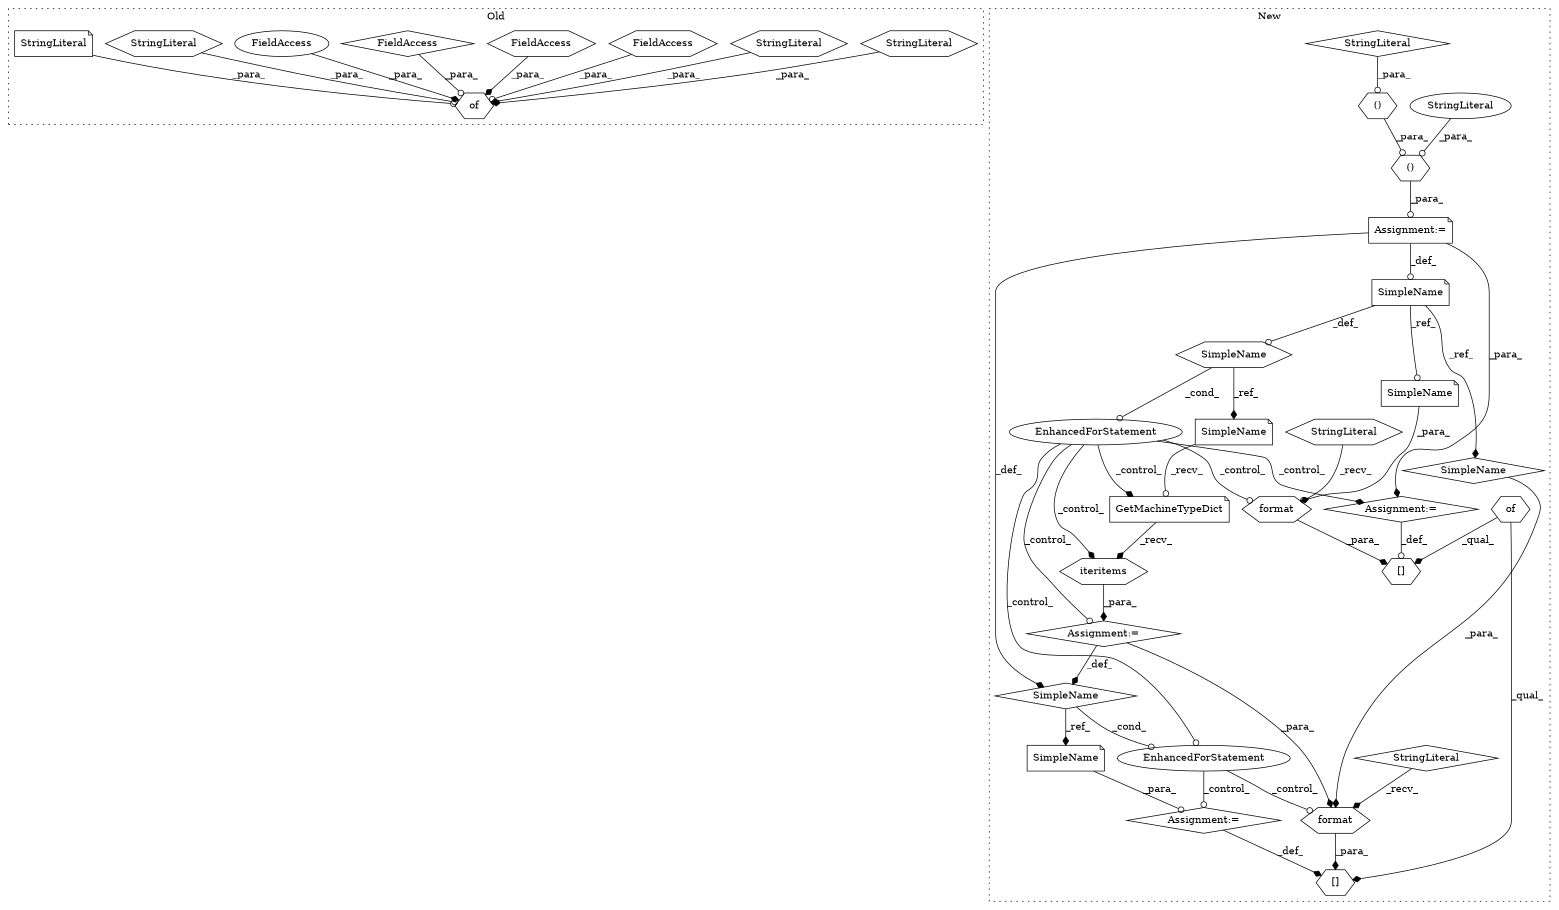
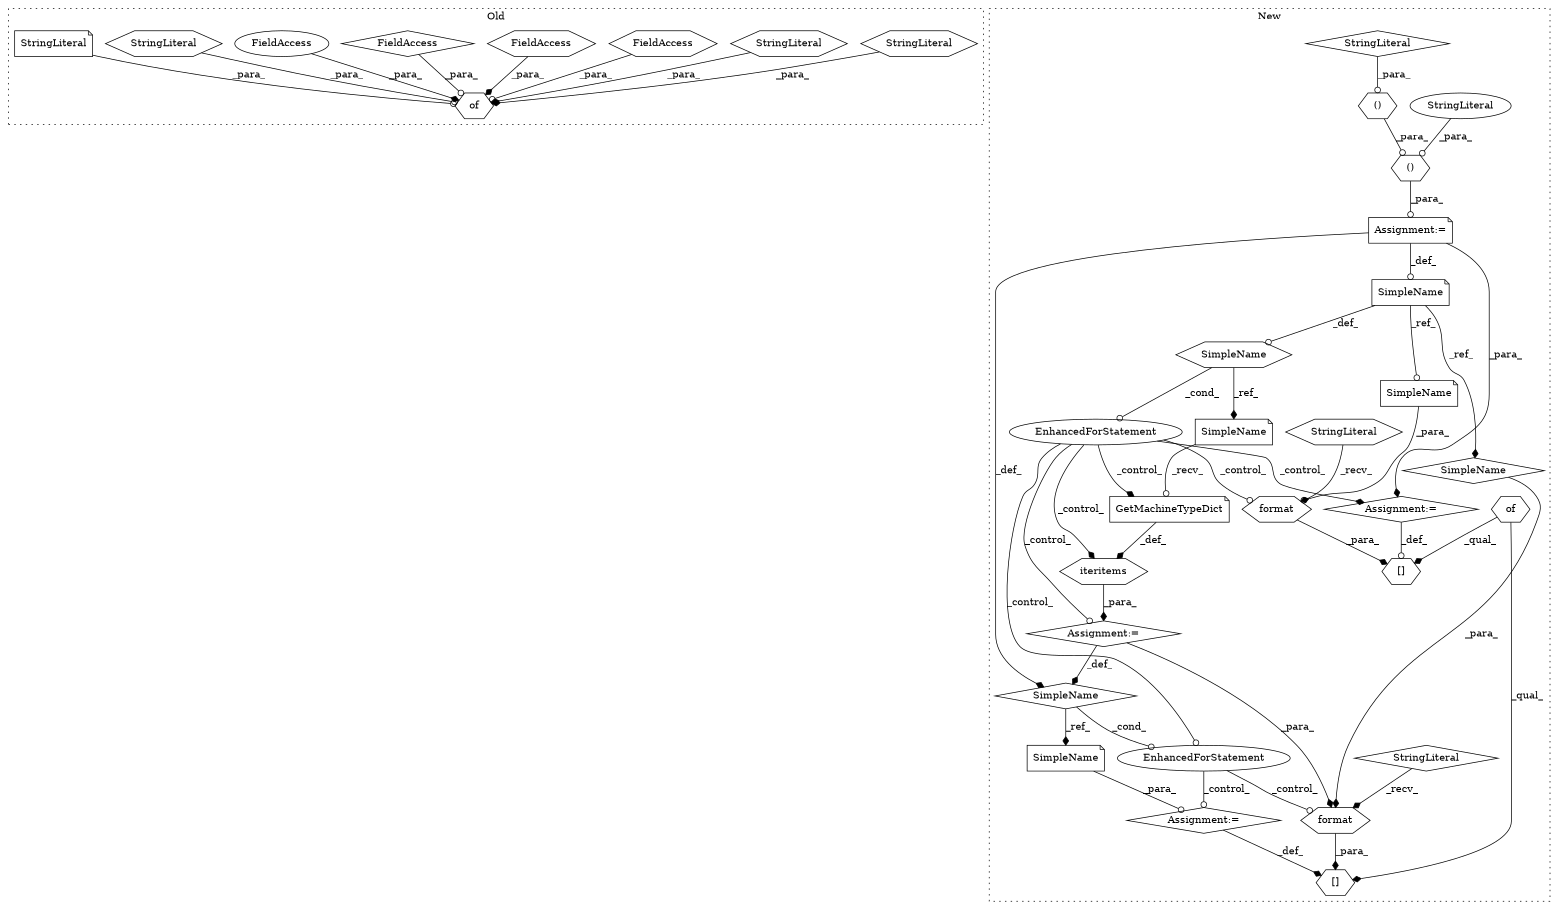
  digraph {
    node [a=45 l=1 s="5340,5452" shape=hexagon]
    edge [arrowhead=diamond]
    n1 [a=32 l="3,1" label=of s="5011,5223"]
    n2 [a=22 l=22 label=FieldAccess s=5057]
    n3 [a=22 l=14 label=FieldAccess s=5094]
    n4 [a=22 l=15 label=FieldAccess s=5163 shape=diamond]
    n5 [a=22 l=14 label=FieldAccess s=5126 shape=ellipse]
    n6 [l=21 label=StringLiteral s=5035]
    n7 [l=14 label=StringLiteral s=5201 shape=note]
    n8 [l=13 label=StringLiteral s=5179]
    n9 [l=21 label=StringLiteral s=5141]
    n10 [a=32 l=11 label=iteritems s=5441]
    n11 [a=7 l="69,2" label="Assignment:=" shape=diamond]
    n12 [a=70 l="69,2" label=EnhancedForStatement shape=ellipse]
    n13 [a=2 l="9,1" label="[]" s="5464,5505"]
    n14 [a=7 label="Assignment:=" s=5506 shape=diamond]
    n15 [a=32 l="3,1" label=of s="5062,5085"]
    n16 [a=106 l=31 label="()" s=5240]
    n17 [a=2 l="9,1" label="[]" s="5283,5323"]
    n18 [a=106 l=85 label="()" s=5187]
    n19 [a=32 l=20 label=GetMachineTypeDict s=5420 shape=note]
    n20 [a=70 l="77,3" label=EnhancedForStatement s="5092,5272" shape=ellipse]
    n21 [a=32 l="7,1" label=format s="5483,5504"]
    n22 [a=42 l=12 label=SimpleName s=5152 shape=note]
    n23 [a=32 l="7,1" label=format s="5303,5322"]
    n24 [a=42 label=SimpleName s=5413 shape=diamond]
    n25 [a=42 l=2 label=SimpleName s=5173]
    n26 [l=10 label=StringLiteral s=5292]
    n27 [a=7 label="Assignment:=" s=5324 shape=diamond]
    n28 [l=11 label=StringLiteral s=5188 shape=ellipse]
    n29 [l=9 label=StringLiteral s=5240 shape=diamond]
    n30 [l=9 label=StringLiteral s=5473 shape=diamond]
    n31 [a=7 l="77,3" label="Assignment:=" s="5092,5272" shape=note]
    n32 [a=42 l=2 label=SimpleName s=5417 shape=note]
    n33 [a=42 l=12 label=SimpleName s=5310 shape=note]
    n34 [a=42 l=12 label=SimpleName s=5490 shape=diamond]
    n35 [a=42 label=SimpleName s=5507 shape=note]
    subgraph cluster_1 {
      label=Old
      style=dotted
      n1
      n2
      n3
      n4
      n5
      n6
      n7
      n8
      n9
    }
    subgraph cluster_2 {
      label=New
      style=dotted
      n10
      n11
      n12
      n13
      n14
      n15
      n16
      n17
      n18
      n19
      n20
      n21
      n22
      n23
      n24
      n25
      n26
      n27
      n28
      n29
      n30
      n31
      n32
      n33
      n34
      n35
    }
    n2 -> n1 [label=_para_ arrowhead=odot]
    n3 -> n1 [label=_para_]
    n4 -> n1 [label=_para_ arrowhead=odot]
    n5 -> n1 [label=_para_]
    n6 -> n1 [label=_para_ arrowhead=odot]
    n7 -> n1 [label=_para_ arrowhead=odot]
    n8 -> n1 [label=_para_]
    n9 -> n1 [label=_para_]
    n10 -> n11 [label=_para_]
    n11 -> n21 [label=_para_]
    n11 -> n24 [label=_def_]
    n12 -> n14 [label=_control_ arrowhead=odot]
    n12 -> n21 [label=_control_ arrowhead=odot]
    n14 -> n13 [label=_def_]
    n15 -> n13 [label=_qual_]
    n15 -> n17 [label=_qual_]
    n16 -> n18 [label=_para_ arrowhead=odot]
    n18 -> n31 [label=_para_ arrowhead=odot]
-   n19 -> n10 [label=_recv_]
+   n19 -> n10 [label=_def_]
    n20 -> n10 [label=_control_]
    n20 -> n11 [label=_control_ arrowhead=odot]
    n20 -> n12 [label=_control_ arrowhead=odot]
    n20 -> n19 [label=_control_]
    n20 -> n23 [label=_control_ arrowhead=odot]
    n20 -> n27 [label=_control_]
    n21 -> n13 [label=_para_]
    n22 -> n25 [label=_def_ arrowhead=odot]
    n22 -> n33 [label=_ref_ arrowhead=odot]
    n22 -> n34 [label=_ref_]
    n23 -> n17 [label=_para_]
    n24 -> n12 [label=_cond_ arrowhead=odot]
    n24 -> n35 [label=_ref_]
    n25 -> n20 [label=_cond_ arrowhead=odot]
    n25 -> n32 [label=_ref_]
    n26 -> n23 [label=_recv_ arrowhead=odot]
    n27 -> n17 [label=_def_ arrowhead=odot]
    n28 -> n18 [label=_para_ arrowhead=odot]
    n29 -> n16 [label=_para_ arrowhead=odot]
    n30 -> n21 [label=_recv_]
    n31 -> n22 [label=_def_ arrowhead=odot]
    n31 -> n24 [label=_def_]
    n31 -> n27 [label=_para_]
    n32 -> n19 [label=_recv_ arrowhead=odot]
    n33 -> n23 [label=_para_]
    n34 -> n21 [label=_para_]
    n35 -> n14 [label=_para_ arrowhead=odot]
  }
